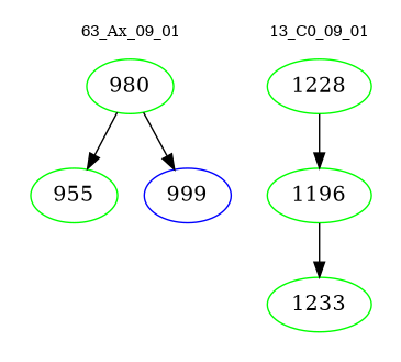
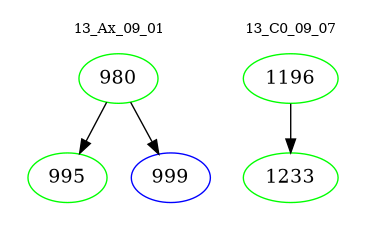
  digraph {
    node [color=green]
    edge [color=black]
-   n1 [label=955]
+   n1 [label=995]
    n2 [label=980]
    n3 [color=blue label=999]
-   n4 [label=1228]
    n5 [label=1196]
    n6 [label=1233]
    subgraph cluster_1 {
      color=white
      fontsize=10
-     label="63_Ax_09_01"
+     label="13_Ax_09_01"
      n1
      n2
      n3
    }
    subgraph cluster_2 {
      color=white
      fontsize=10
-     label="13_C0_09_01"
-     n4
+     label="13_C0_09_07"
      n5
      n6
    }
    n2 -> n1
    n2 -> n3
-   n4 -> n5
    n5 -> n6
  }
